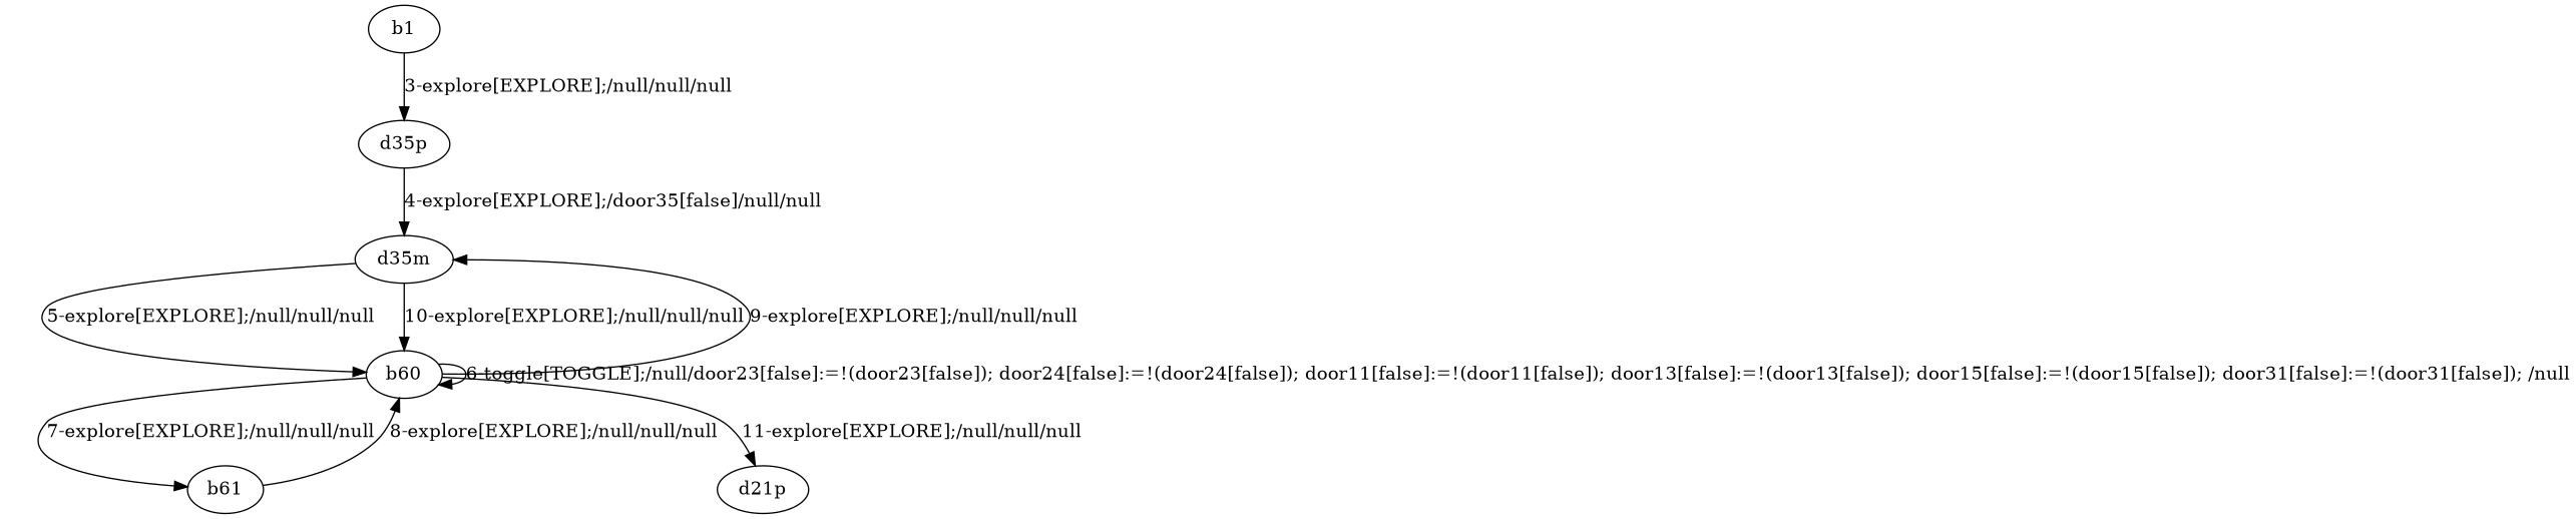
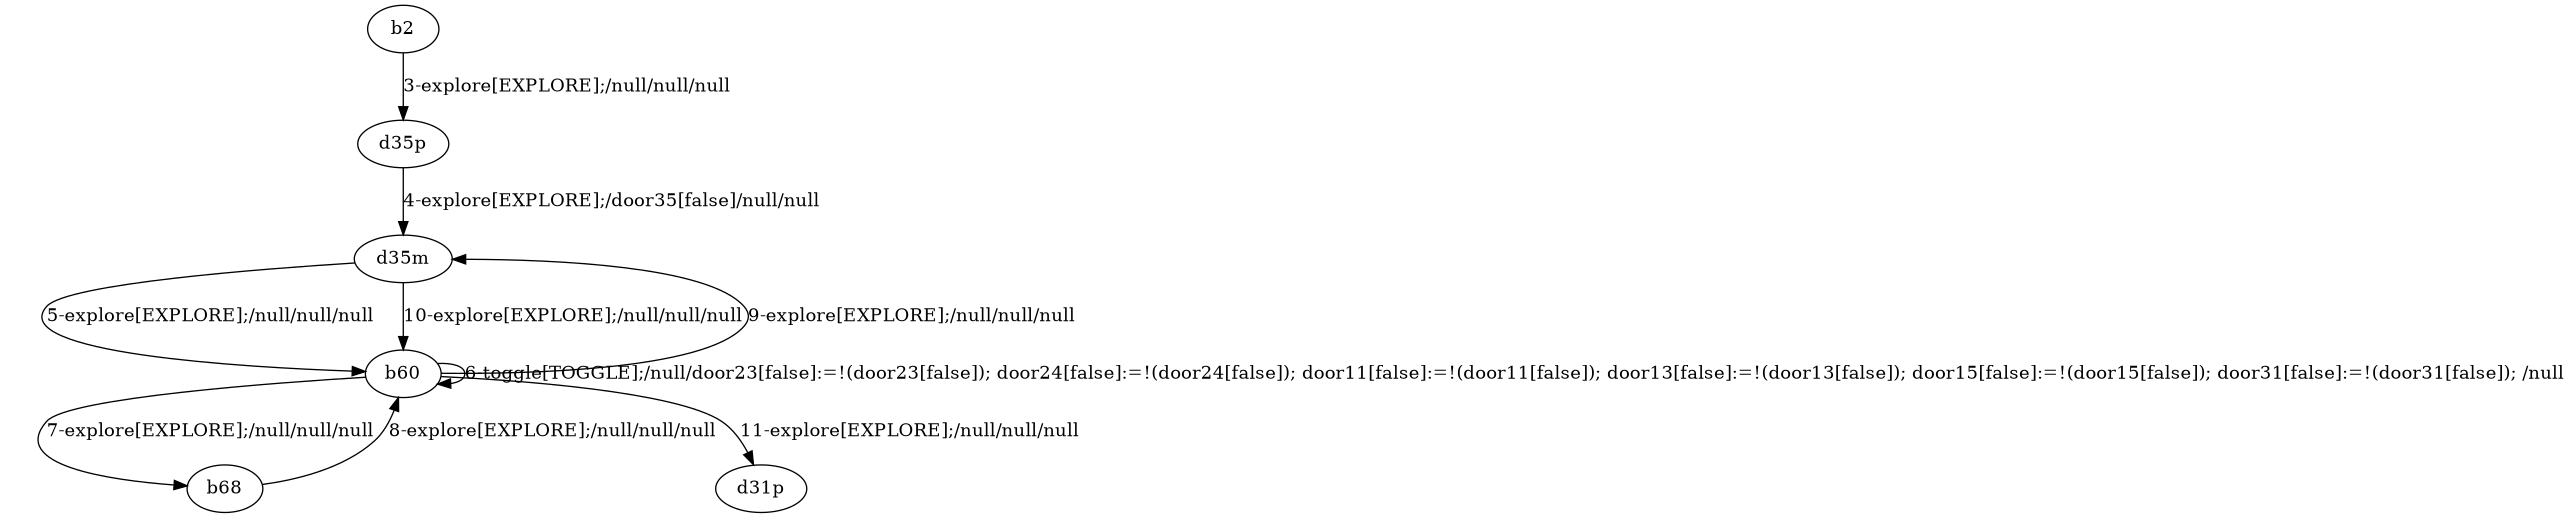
  digraph {
-   b1
+   b1 [label=b2]
    d35p
    d35m
    b60
-   b61
-   d31p [label=d21p]
+   b61 [label=b68]
+   d31p
    b1 -> d35p [label="3-explore[EXPLORE];/null/null/null"]
    d35p -> d35m [label="4-explore[EXPLORE];/door35[false]/null/null"]
    d35m -> b60 [label="5-explore[EXPLORE];/null/null/null"]
    d35m -> b60 [label="10-explore[EXPLORE];/null/null/null"]
    b60 -> d35m [label="9-explore[EXPLORE];/null/null/null"]
    b60 -> b60 [label="6-toggle[TOGGLE];/null/door23[false]:=!(door23[false]); door24[false]:=!(door24[false]); door11[false]:=!(door11[false]); door13[false]:=!(door13[false]); door15[false]:=!(door15[false]); door31[false]:=!(door31[false]); /null"]
    b60 -> b61 [label="7-explore[EXPLORE];/null/null/null"]
    b60 -> d31p [label="11-explore[EXPLORE];/null/null/null"]
    b61 -> b60 [label="8-explore[EXPLORE];/null/null/null"]
  }
